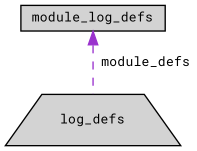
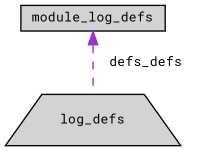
  digraph {
    fontname="Roboto Mono"
    node [color=black fillcolor=lightgrey fontname="Roboto Mono" fontsize=10 style=filled]
    n1 [fontcolor=black height=0.2 label=log_defs shape=trapezium width=0.4]
    n2 [height=0.2 label=module_log_defs shape=box width=0.4]
-   n2 -> n1 [color=darkorchid3 dir=back fontname="Roboto Mono" fontsize=10 label=" module_defs" labelfontname=Helvetica labelfontsize=10 style=dashed]
+   n2 -> n1 [color=darkorchid3 dir=back fontname="Roboto Mono" fontsize=10 label=" defs_defs" labelfontname=Helvetica labelfontsize=10 style=dashed]
  }
